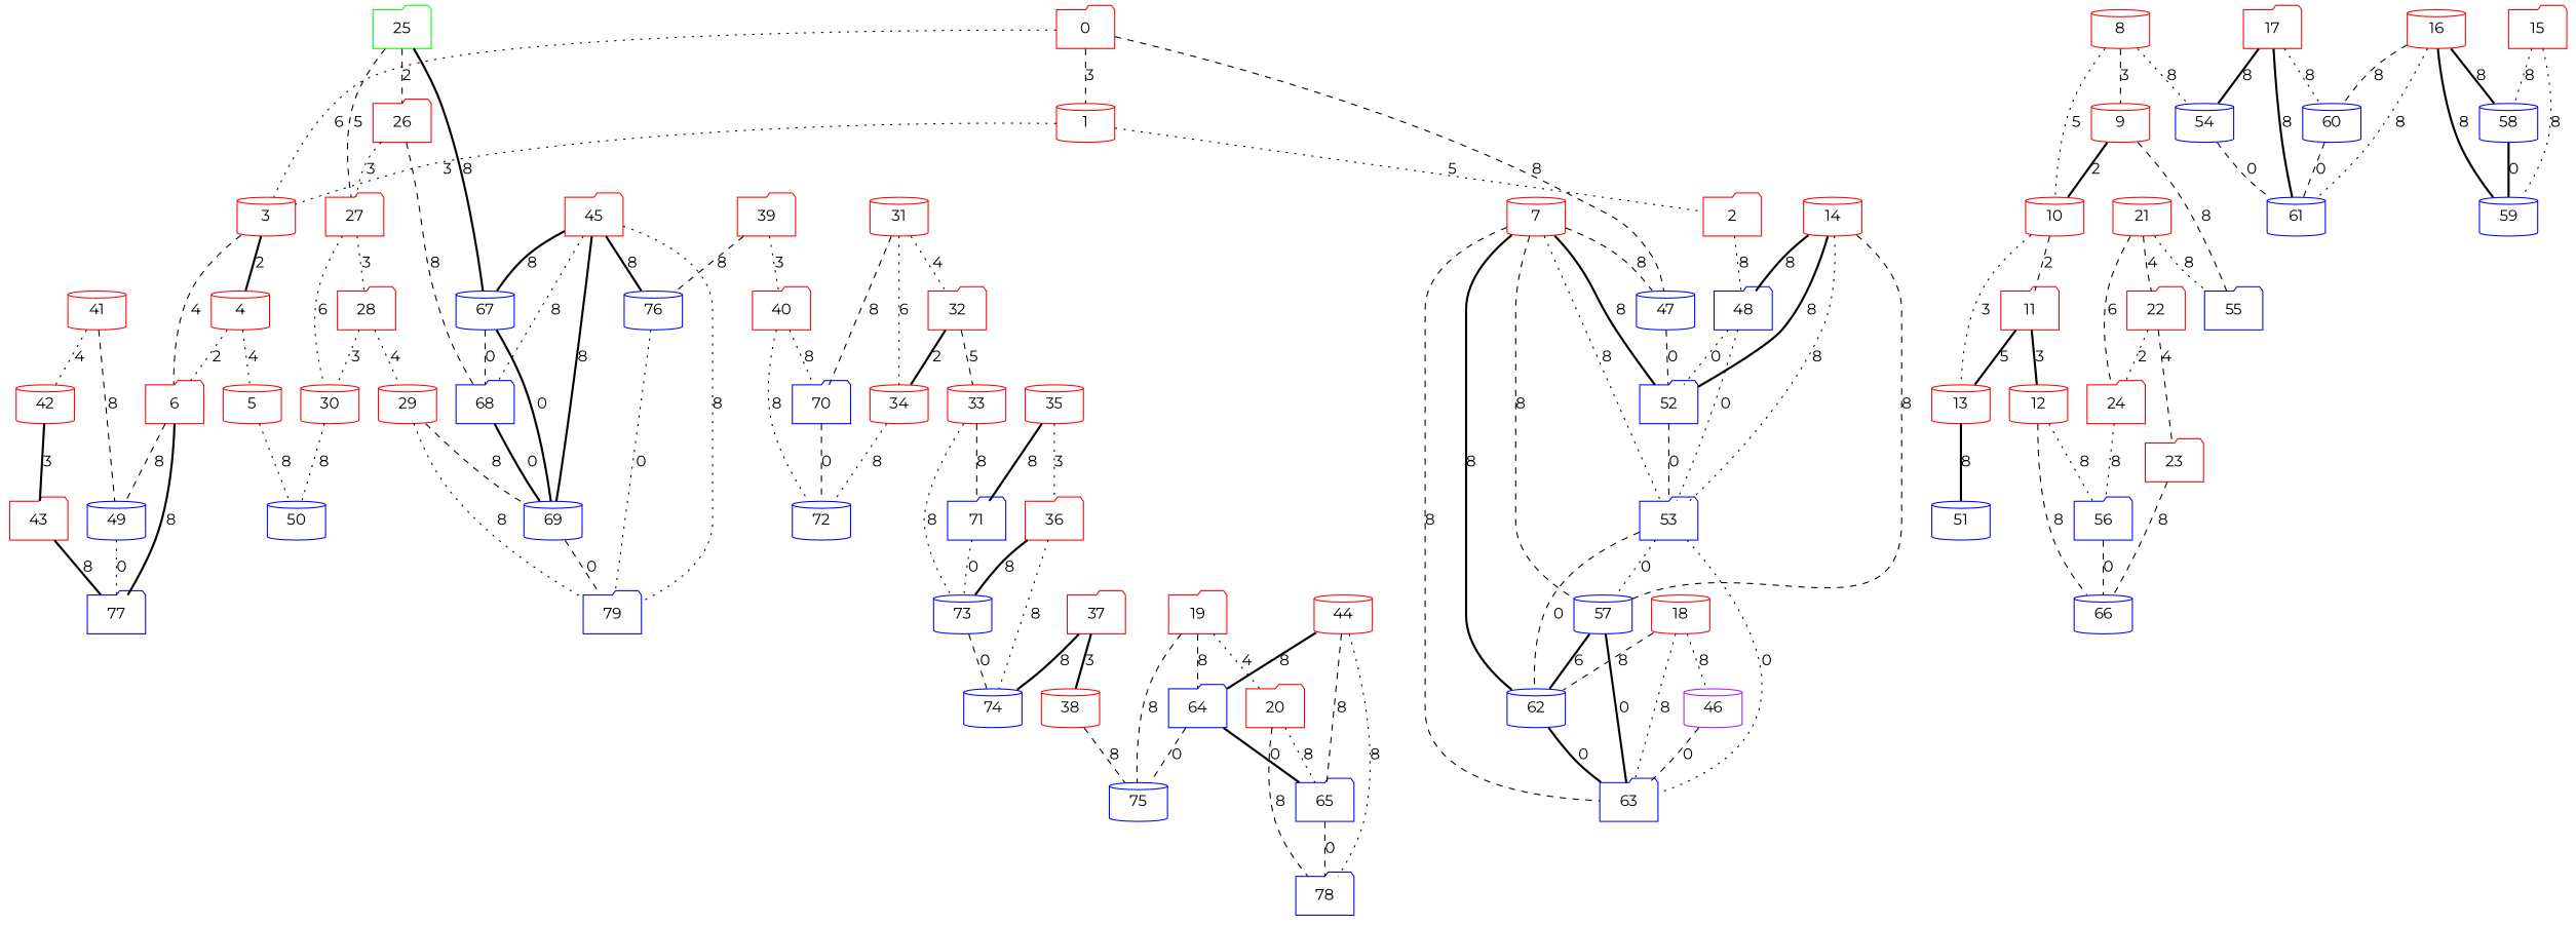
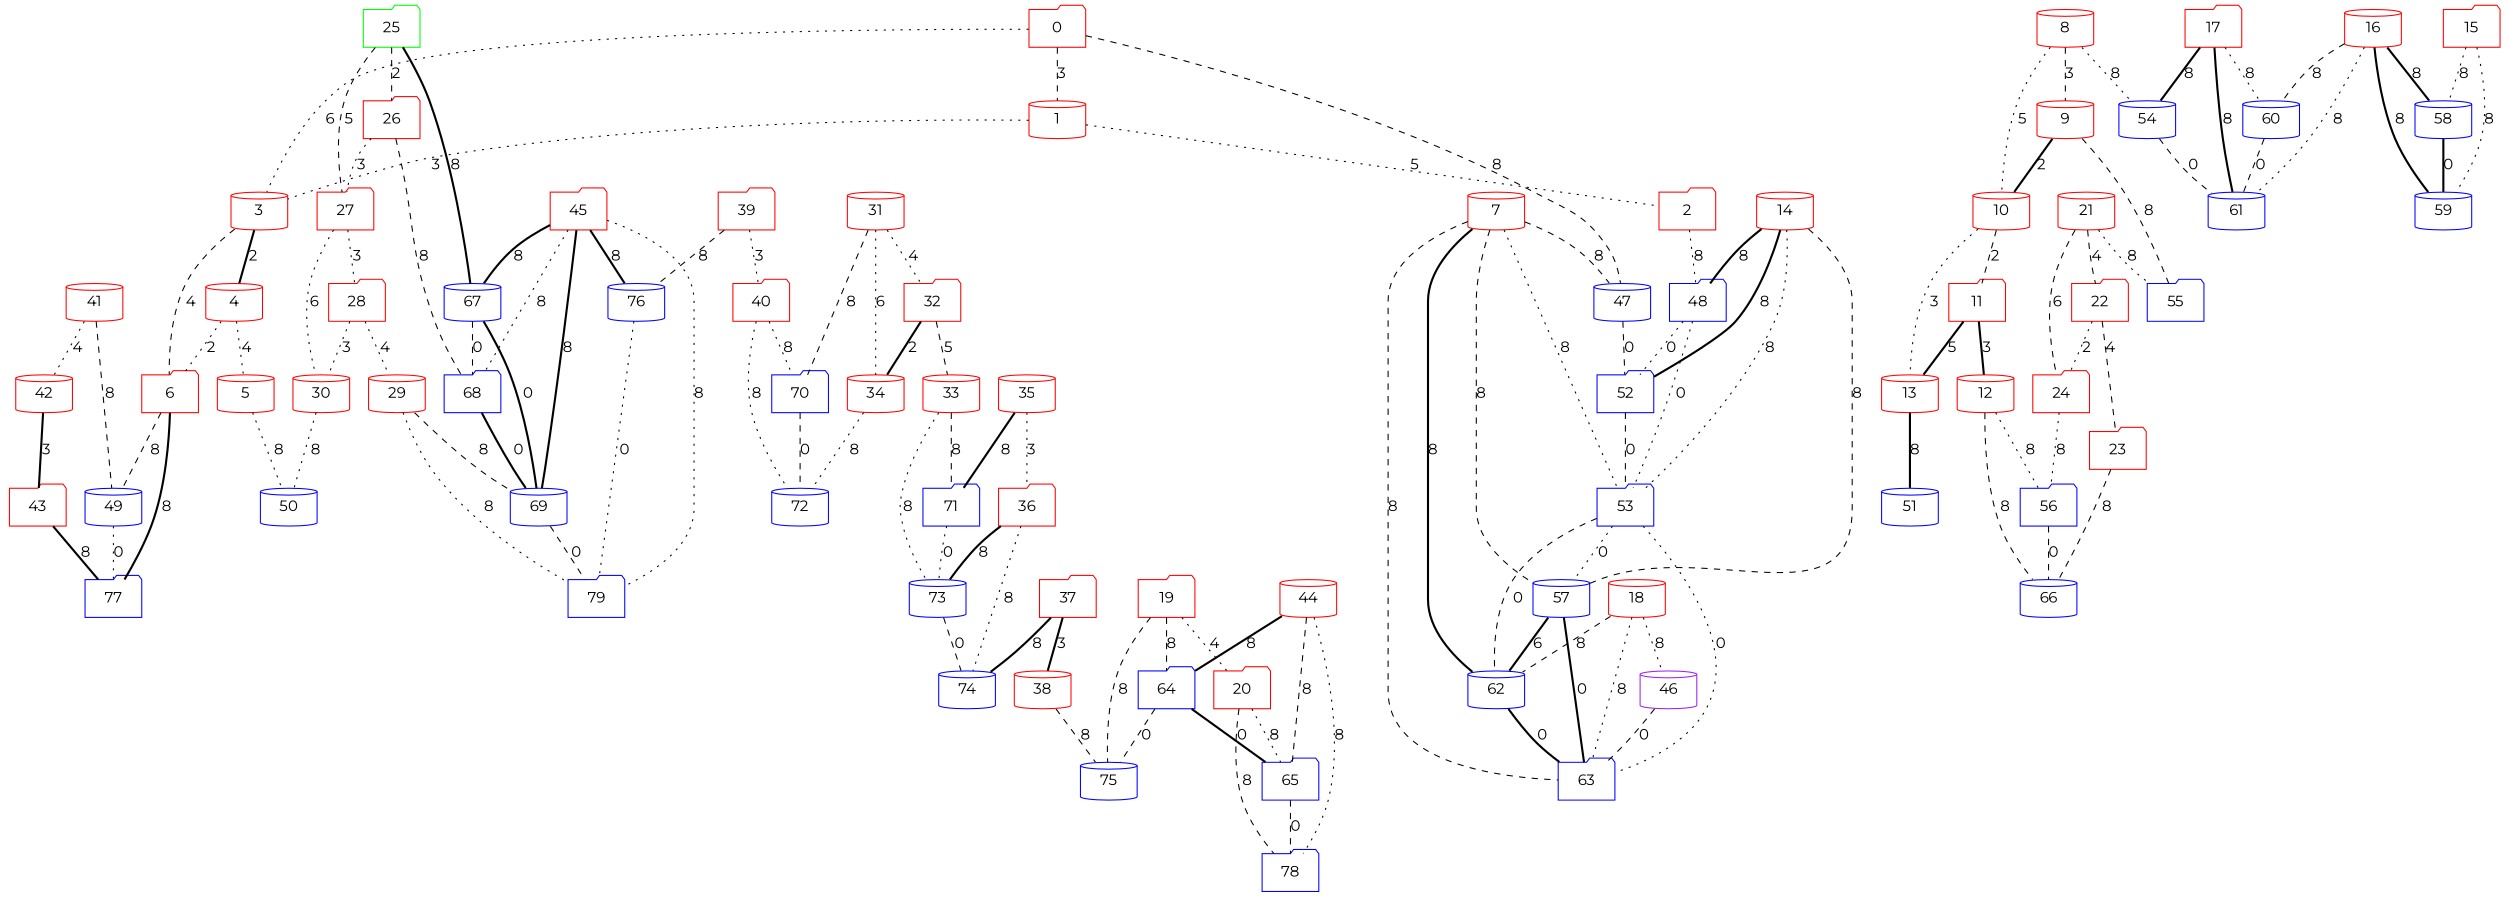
  graph {
    fontname=Montserrat
    node [color=red fontname=Montserrat shape=cylinder weight=1]
    edge [fontname=Montserrat style=dotted]
    0 [shape=folder]
    1
    3
    47 [color=blue weight=3]
    2 [shape=folder]
    4
    6 [shape=folder]
    52 [color=blue shape=folder weight=3]
    48 [color=blue shape=folder weight=3]
    53 [color=blue shape=folder weight=3]
    5
    49 [color=blue weight=3]
    77 [color=blue shape=folder weight=3]
    50 [color=blue weight=3]
    7
    57 [color=blue weight=3]
    62 [color=blue weight=3]
    63 [color=blue shape=folder weight=3]
    8
    9
    10
    54 [color=blue weight=3]
    55 [color=blue shape=folder weight=3]
    11 [shape=folder]
    13
    61 [color=blue weight=3]
    12
    51 [color=blue weight=3]
    56 [color=blue shape=folder weight=3]
    66 [color=blue weight=3]
    14
    15 [shape=folder]
    58 [color=blue weight=3]
    59 [color=blue weight=3]
    16
    60 [color=blue weight=3]
    17 [shape=folder]
    18
    46 [color=purple weight=4]
    19 [shape=folder]
    20 [shape=folder]
    64 [color=blue shape=folder weight=3]
    75 [color=blue weight=3]
    65 [color=blue shape=folder weight=3]
    78 [color=blue shape=folder weight=3]
    21
    22 [shape=folder]
    24 [shape=folder]
    23 [shape=folder]
    25 [color=green shape=folder weight=2]
    26 [shape=folder]
    27 [shape=folder]
    67 [color=blue weight=3]
    68 [color=blue shape=folder weight=3]
    28 [shape=folder]
    30
    69 [color=blue weight=3]
    29
    79 [color=blue shape=folder weight=3]
    32 [shape=folder]
    31
    34
    70 [color=blue shape=folder weight=3]
    33
    72 [color=blue weight=3]
    71 [color=blue shape=folder weight=3]
    73 [color=blue weight=3]
    74 [color=blue weight=3]
    35
    36 [shape=folder]
    37 [shape=folder]
    38
    39 [shape=folder]
    40 [shape=folder]
    76 [color=blue weight=3]
    41
    42
    43 [shape=folder]
    44
    45 [shape=folder]
    0 -- 1 [label=3 style=dashed]
    0 -- 3 [label=6]
    0 -- 47 [label=8 style=dashed]
    1 -- 3 [label=3]
    1 -- 2 [label=5]
    3 -- 4 [label=2 style=bold]
    3 -- 6 [label=4 style=dashed]
    47 -- 52 [label=0 style=dashed]
    2 -- 48 [label=8]
    4 -- 6 [label=2]
    4 -- 5 [label=4]
    6 -- 49 [label=8 style=dashed]
    6 -- 77 [label=8 style=bold]
    52 -- 53 [label=0 style=dashed]
    48 -- 52 [label=0]
    48 -- 53 [label=0]
    53 -- 57 [label=0]
    53 -- 62 [label=0 style=dashed]
    53 -- 63 [label=0]
    5 -- 50 [label=8]
    49 -- 77 [label=0]
    7 -- 47 [label=8 style=dashed]
-   7 -- 52 [label=8 style=bold]
    7 -- 53 [label=8]
    7 -- 57 [label=8 style=dashed]
    7 -- 62 [label=8 style=bold]
    7 -- 63 [label=8 style=dashed]
    57 -- 62 [label=6 style=bold]
    57 -- 63 [label=0 style=bold]
    62 -- 63 [label=0 style=bold]
    8 -- 9 [label=3 style=dashed]
    8 -- 10 [label=5]
    8 -- 54 [label=8]
    9 -- 10 [label=2 style=bold]
    9 -- 55 [label=8 style=dashed]
    10 -- 11 [label=2 style=dashed]
    10 -- 13 [label=3]
    54 -- 61 [label=0 style=dashed]
    11 -- 13 [label=5 style=bold]
    11 -- 12 [label=3 style=bold]
    13 -- 51 [label=8 style=bold]
    12 -- 56 [label=8]
    12 -- 66 [label=8 style=dashed]
    56 -- 66 [label=0 style=dashed]
    14 -- 52 [label=8 style=bold]
    14 -- 48 [label=8 style=bold]
    14 -- 53 [label=8]
    14 -- 57 [label=8 style=dashed]
    15 -- 58 [label=8]
    15 -- 59 [label=8]
    58 -- 59 [label=0 style=bold]
    16 -- 61 [label=8]
    16 -- 58 [label=8 style=bold]
    16 -- 59 [label=8 style=bold]
    16 -- 60 [label=8 style=dashed]
    60 -- 61 [label=0 style=dashed]
    17 -- 54 [label=8 style=bold]
    17 -- 61 [label=8 style=bold]
    17 -- 60 [label=8]
    18 -- 62 [label=8 style=dashed]
    18 -- 63 [label=8]
    18 -- 46 [label=8]
    46 -- 63 [label=0 style=dashed]
    19 -- 20 [label=4]
    19 -- 64 [label=8 style=dashed]
    19 -- 75 [label=8 style=dashed]
    20 -- 65 [label=8]
    20 -- 78 [label=8 style=dashed]
    64 -- 75 [label=0 style=dashed]
    64 -- 65 [label=0 style=bold]
    65 -- 78 [label=0 style=dashed]
    21 -- 55 [label=8]
    21 -- 22 [label=4 style=dashed]
    21 -- 24 [label=6 style=dashed]
    22 -- 24 [label=2]
    22 -- 23 [label=4 style=dashed]
    24 -- 56 [label=8]
    23 -- 66 [label=8 style=dashed]
    25 -- 26 [label=2 style=dashed]
    25 -- 27 [label=5 style=dashed]
    25 -- 67 [label=8 style=bold]
    26 -- 27 [label=3]
    26 -- 68 [label=8 style=dashed]
    27 -- 28 [label=3]
    27 -- 30 [label=6]
    67 -- 68 [label=0 style=dashed]
    67 -- 69 [label=0 style=bold]
    68 -- 69 [label=0 style=bold]
    28 -- 30 [label=3]
    28 -- 29 [label=4]
    30 -- 50 [label=8]
    69 -- 79 [label=0 style=dashed]
    29 -- 69 [label=8 style=dashed]
    29 -- 79 [label=8]
    32 -- 34 [label=2 style=bold]
    32 -- 33 [label=5 style=dashed]
    31 -- 32 [label=4]
    31 -- 34 [label=6]
    31 -- 70 [label=8 style=dashed]
    34 -- 72 [label=8]
    70 -- 72 [label=0 style=dashed]
    33 -- 71 [label=8 style=dashed]
    33 -- 73 [label=8]
    71 -- 73 [label=0]
    73 -- 74 [label=0 style=dashed]
    35 -- 71 [label=8 style=bold]
    35 -- 36 [label=3]
    36 -- 73 [label=8 style=bold]
    36 -- 74 [label=8]
    37 -- 74 [label=8 style=bold]
    37 -- 38 [label=3 style=bold]
    38 -- 75 [label=8 style=dashed]
    39 -- 40 [label=3]
    39 -- 76 [label=8 style=dashed]
    40 -- 70 [label=8]
    40 -- 72 [label=8]
    76 -- 79 [label=0]
    41 -- 49 [label=8 style=dashed]
    41 -- 42 [label=4]
    42 -- 43 [label=3 style=bold]
    43 -- 77 [label=8 style=bold]
    44 -- 64 [label=8 style=bold]
    44 -- 65 [label=8 style=dashed]
    44 -- 78 [label=8]
    45 -- 67 [label=8 style=bold]
    45 -- 68 [label=8]
    45 -- 69 [label=8 style=bold]
    45 -- 79 [label=8]
    45 -- 76 [label=8 style=bold]
  }
